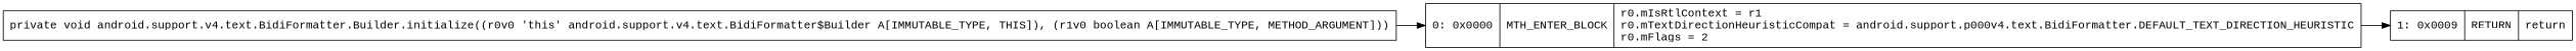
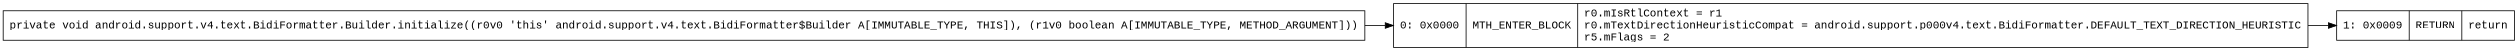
  digraph {
    rankdir=LR
    fontname="Liberation Mono"
    node [shape=record fontname="Liberation Mono"]
    edge [fontname="Liberation Mono"]
-   n1 [label="{0\:\ 0x0000|MTH_ENTER_BLOCK\l|r0.mIsRtlContext = r1\lr0.mTextDirectionHeuristicCompat = android.support.p000v4.text.BidiFormatter.DEFAULT_TEXT_DIRECTION_HEURISTIC\lr0.mFlags = 2\l}"]
+   n1 [label="{0\:\ 0x0000|MTH_ENTER_BLOCK\l|r0.mIsRtlContext = r1\lr0.mTextDirectionHeuristicCompat = android.support.p000v4.text.BidiFormatter.DEFAULT_TEXT_DIRECTION_HEURISTIC\lr5.mFlags = 2\l}"]
    n2 [label="{1\:\ 0x0009|RETURN\l|return\l}"]
    n3 [label="{private void android.support.v4.text.BidiFormatter.Builder.initialize((r0v0 'this' android.support.v4.text.BidiFormatter$Builder A[IMMUTABLE_TYPE, THIS]), (r1v0 boolean A[IMMUTABLE_TYPE, METHOD_ARGUMENT])) }"]
    n1 -> n2
    n3 -> n1
  }
